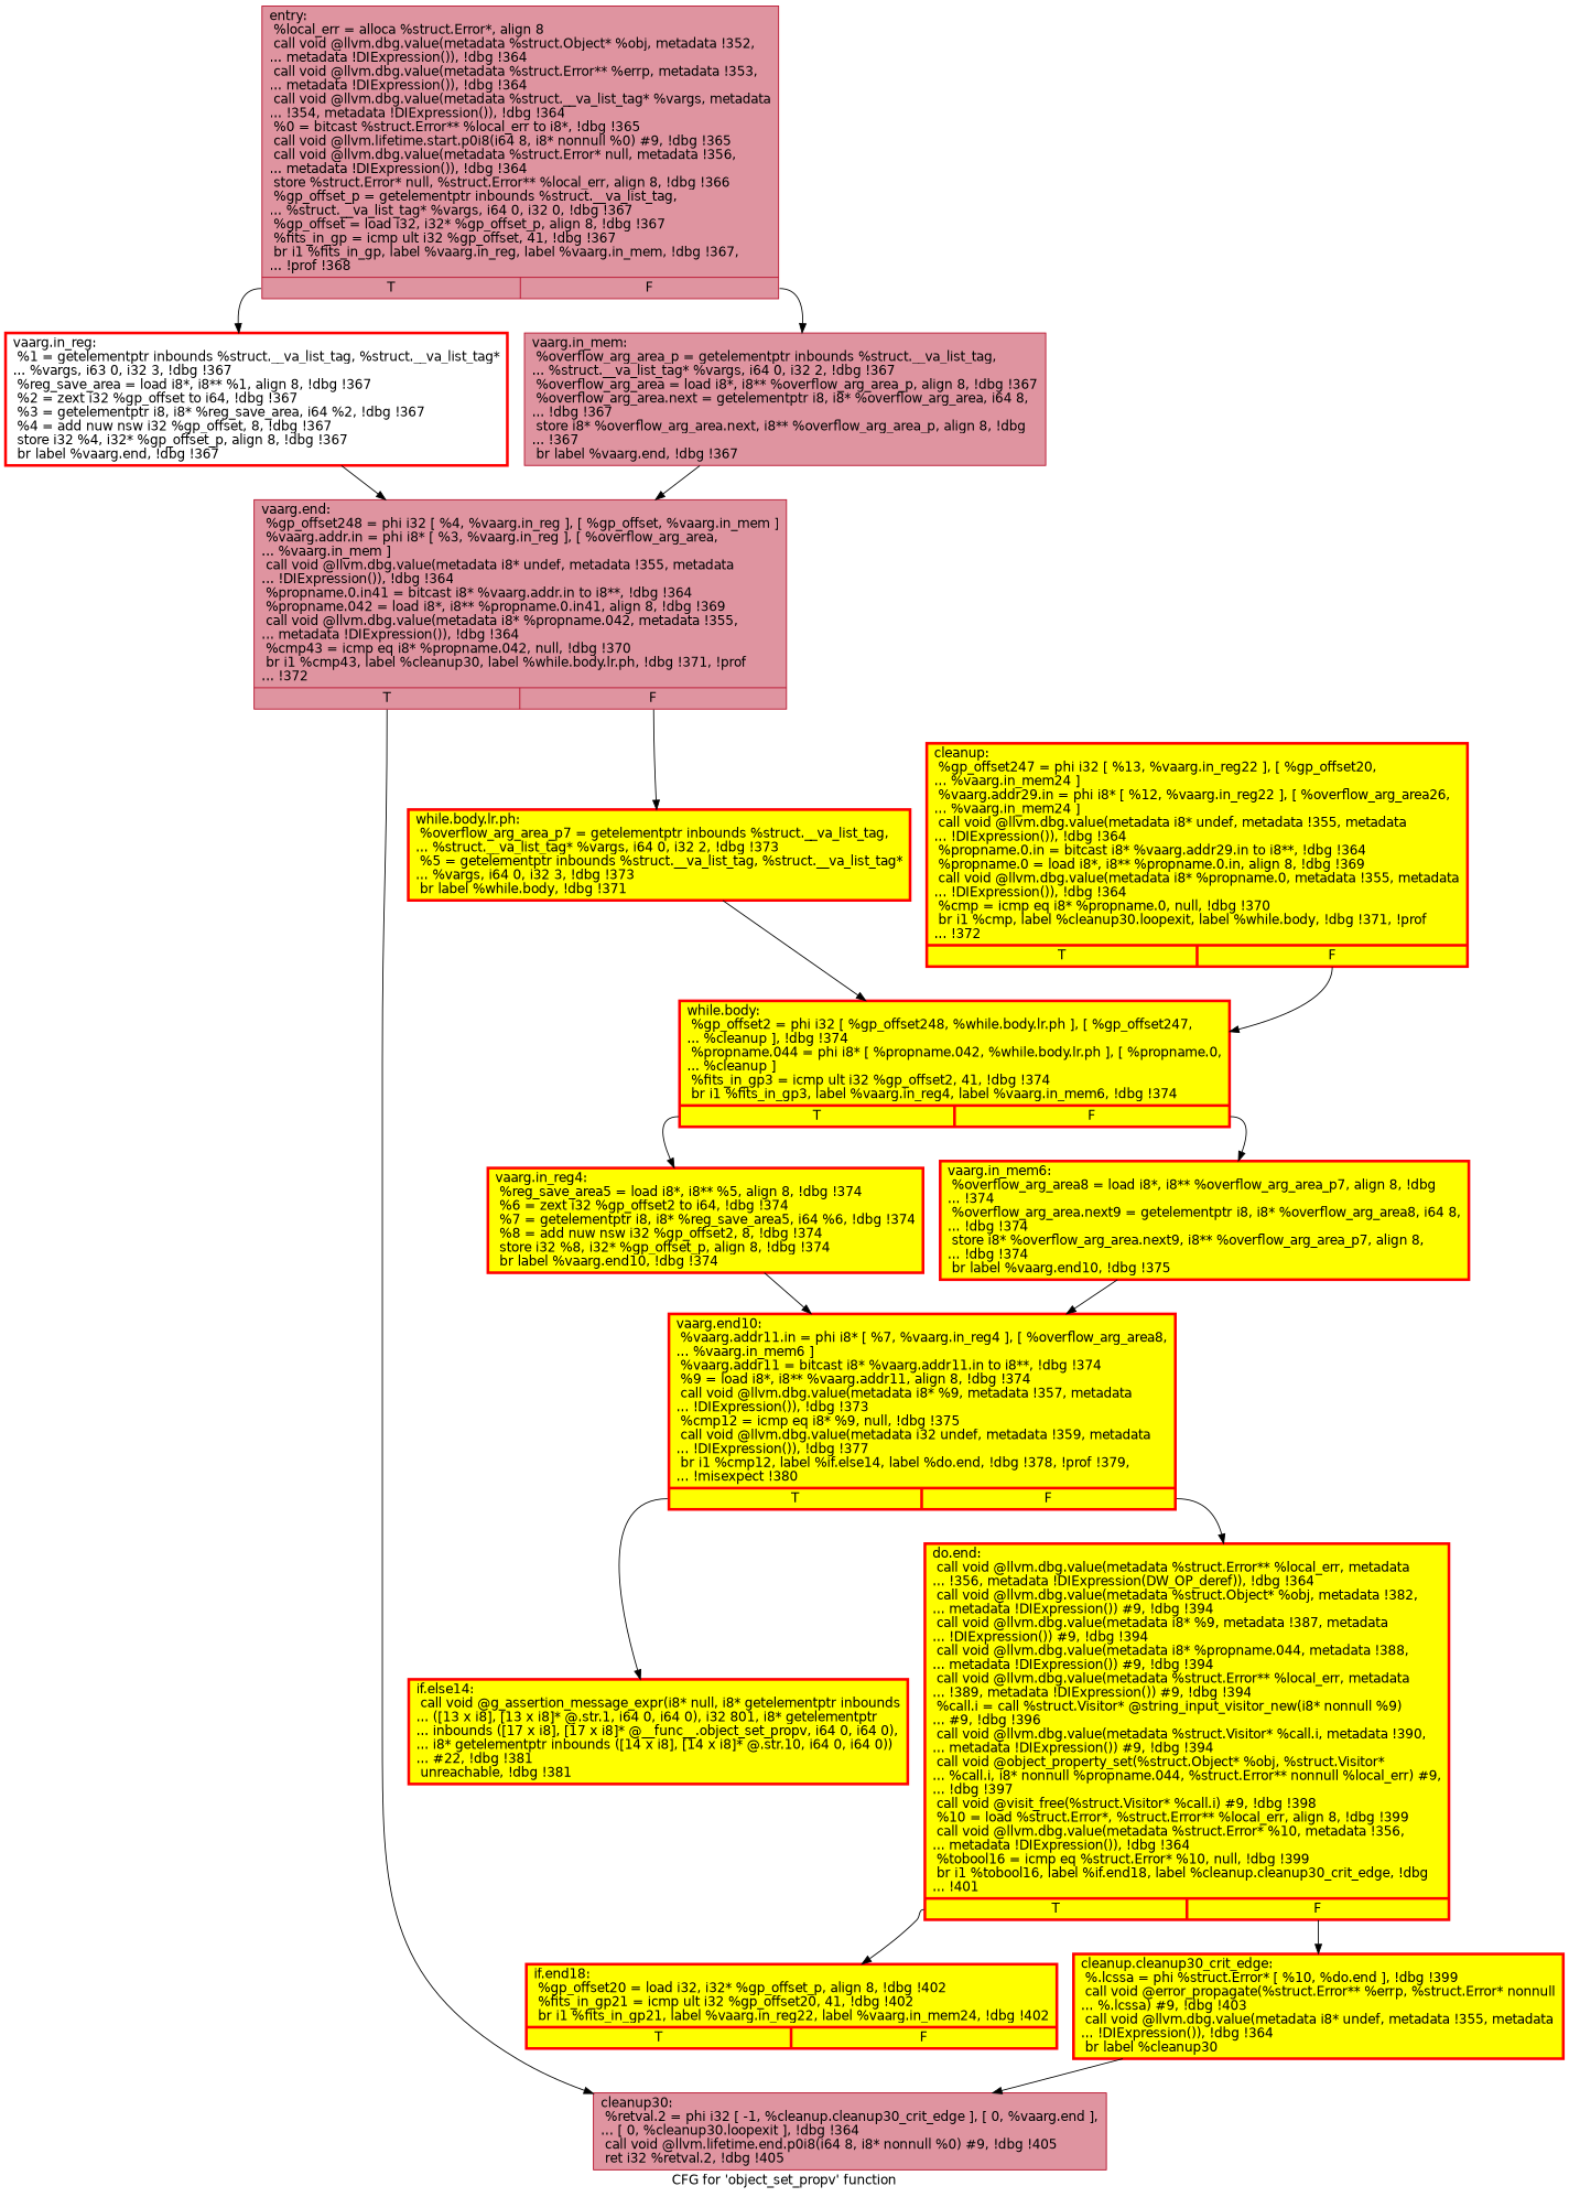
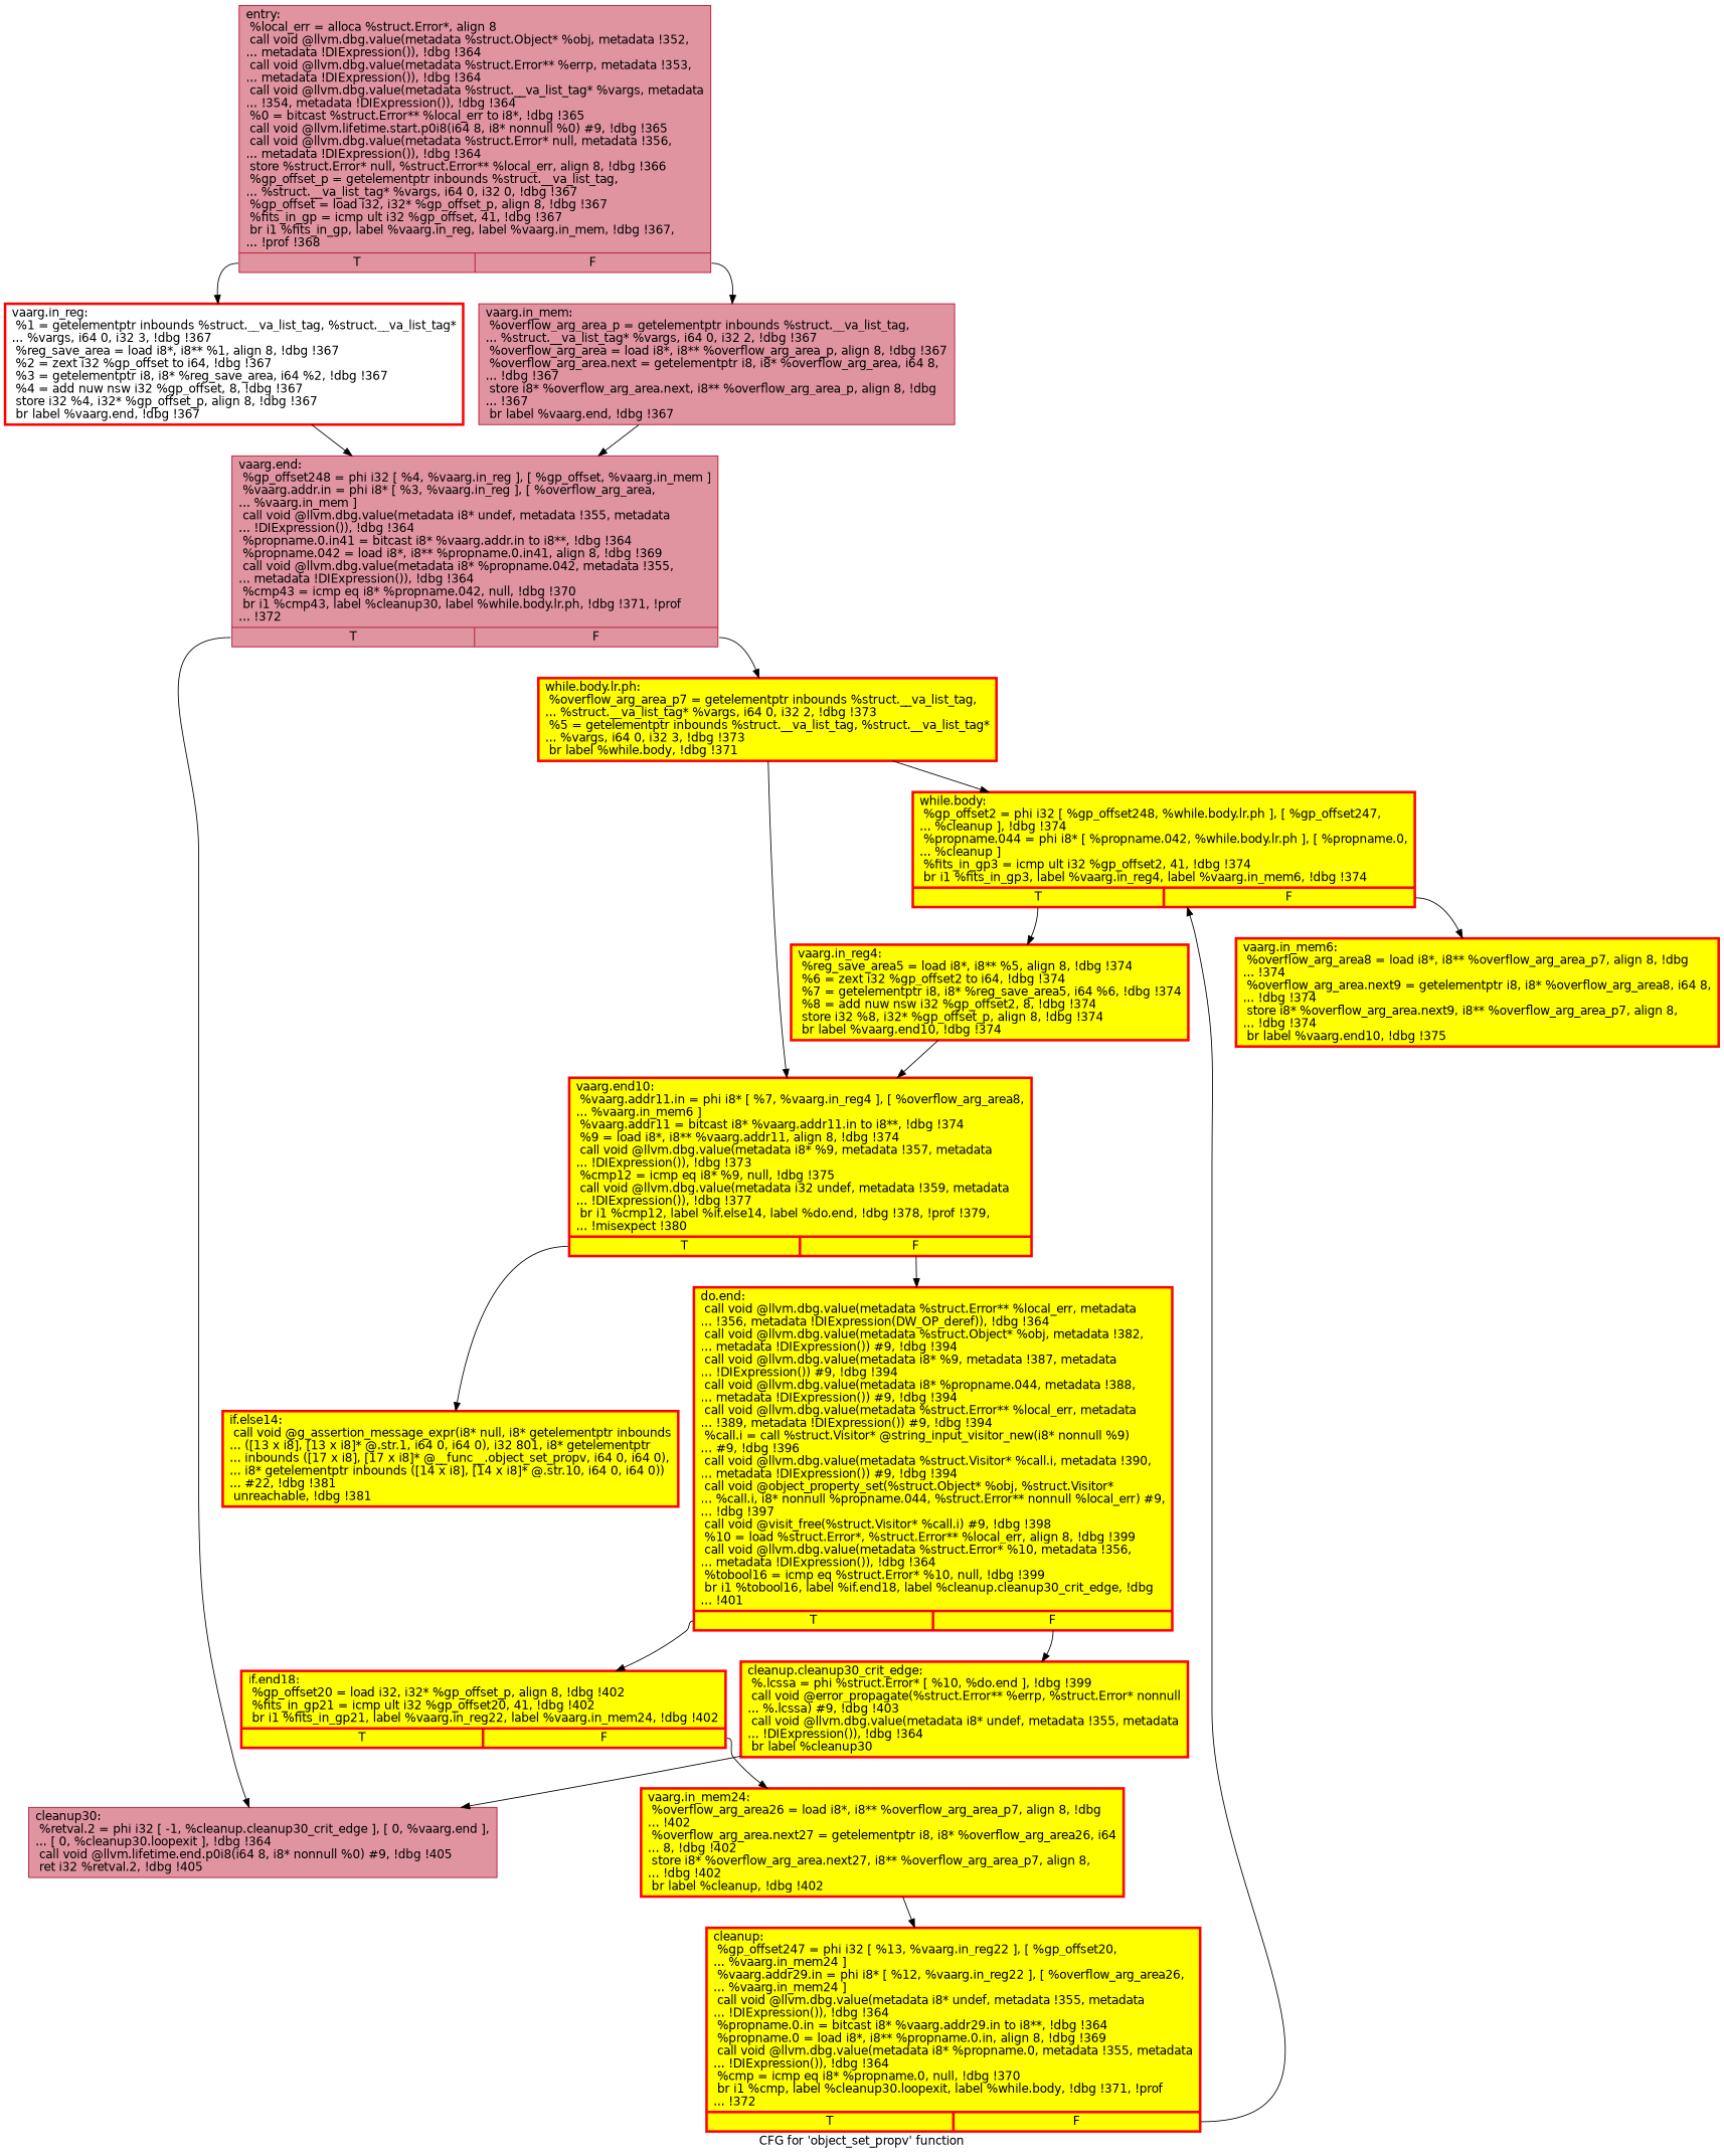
  digraph {
    fontname="DejaVu Sans"
    label="CFG for 'object_set_propv' function"
    node [color=red fillcolor=yellow fontname="DejaVu Sans" shape=record style=filled penwidth=3.0]
    edge [fontname="DejaVu Sans"]
    n1 [color="#b70d28ff" fillcolor="#b70d2870" label="{entry:\l  %local_err = alloca %struct.Error*, align 8\l  call void @llvm.dbg.value(metadata %struct.Object* %obj, metadata !352,\l... metadata !DIExpression()), !dbg !364\l  call void @llvm.dbg.value(metadata %struct.Error** %errp, metadata !353,\l... metadata !DIExpression()), !dbg !364\l  call void @llvm.dbg.value(metadata %struct.__va_list_tag* %vargs, metadata\l... !354, metadata !DIExpression()), !dbg !364\l  %0 = bitcast %struct.Error** %local_err to i8*, !dbg !365\l  call void @llvm.lifetime.start.p0i8(i64 8, i8* nonnull %0) #9, !dbg !365\l  call void @llvm.dbg.value(metadata %struct.Error* null, metadata !356,\l... metadata !DIExpression()), !dbg !364\l  store %struct.Error* null, %struct.Error** %local_err, align 8, !dbg !366\l  %gp_offset_p = getelementptr inbounds %struct.__va_list_tag,\l... %struct.__va_list_tag* %vargs, i64 0, i32 0, !dbg !367\l  %gp_offset = load i32, i32* %gp_offset_p, align 8, !dbg !367\l  %fits_in_gp = icmp ult i32 %gp_offset, 41, !dbg !367\l  br i1 %fits_in_gp, label %vaarg.in_reg, label %vaarg.in_mem, !dbg !367,\l... !prof !368\l|{<s0>T|<s1>F}}" penwidth=""]
-   n2 [label="{vaarg.in_reg:                                     \l  %1 = getelementptr inbounds %struct.__va_list_tag, %struct.__va_list_tag*\l... %vargs, i63 0, i32 3, !dbg !367\l  %reg_save_area = load i8*, i8** %1, align 8, !dbg !367\l  %2 = zext i32 %gp_offset to i64, !dbg !367\l  %3 = getelementptr i8, i8* %reg_save_area, i64 %2, !dbg !367\l  %4 = add nuw nsw i32 %gp_offset, 8, !dbg !367\l  store i32 %4, i32* %gp_offset_p, align 8, !dbg !367\l  br label %vaarg.end, !dbg !367\l}" fillcolor="" style=""]
+   n2 [label="{vaarg.in_reg:                                     \l  %1 = getelementptr inbounds %struct.__va_list_tag, %struct.__va_list_tag*\l... %vargs, i64 0, i32 3, !dbg !367\l  %reg_save_area = load i8*, i8** %1, align 8, !dbg !367\l  %2 = zext i32 %gp_offset to i64, !dbg !367\l  %3 = getelementptr i8, i8* %reg_save_area, i64 %2, !dbg !367\l  %4 = add nuw nsw i32 %gp_offset, 8, !dbg !367\l  store i32 %4, i32* %gp_offset_p, align 8, !dbg !367\l  br label %vaarg.end, !dbg !367\l}" fillcolor="" style=""]
    n3 [color="#b70d28ff" fillcolor="#b70d2870" label="{vaarg.in_mem:                                     \l  %overflow_arg_area_p = getelementptr inbounds %struct.__va_list_tag,\l... %struct.__va_list_tag* %vargs, i64 0, i32 2, !dbg !367\l  %overflow_arg_area = load i8*, i8** %overflow_arg_area_p, align 8, !dbg !367\l  %overflow_arg_area.next = getelementptr i8, i8* %overflow_arg_area, i64 8,\l... !dbg !367\l  store i8* %overflow_arg_area.next, i8** %overflow_arg_area_p, align 8, !dbg\l... !367\l  br label %vaarg.end, !dbg !367\l}" penwidth=""]
    n4 [color="#b70d28ff" fillcolor="#b70d2870" label="{vaarg.end:                                        \l  %gp_offset248 = phi i32 [ %4, %vaarg.in_reg ], [ %gp_offset, %vaarg.in_mem ]\l  %vaarg.addr.in = phi i8* [ %3, %vaarg.in_reg ], [ %overflow_arg_area,\l... %vaarg.in_mem ]\l  call void @llvm.dbg.value(metadata i8* undef, metadata !355, metadata\l... !DIExpression()), !dbg !364\l  %propname.0.in41 = bitcast i8* %vaarg.addr.in to i8**, !dbg !364\l  %propname.042 = load i8*, i8** %propname.0.in41, align 8, !dbg !369\l  call void @llvm.dbg.value(metadata i8* %propname.042, metadata !355,\l... metadata !DIExpression()), !dbg !364\l  %cmp43 = icmp eq i8* %propname.042, null, !dbg !370\l  br i1 %cmp43, label %cleanup30, label %while.body.lr.ph, !dbg !371, !prof\l... !372\l|{<s0>T|<s1>F}}" penwidth=""]
    n5 [color="#b70d28ff" fillcolor="#b70d2870" label="{cleanup30:                                        \l  %retval.2 = phi i32 [ -1, %cleanup.cleanup30_crit_edge ], [ 0, %vaarg.end ],\l... [ 0, %cleanup30.loopexit ], !dbg !364\l  call void @llvm.lifetime.end.p0i8(i64 8, i8* nonnull %0) #9, !dbg !405\l  ret i32 %retval.2, !dbg !405\l}" penwidth=""]
    n6 [label="{while.body.lr.ph:                                 \l  %overflow_arg_area_p7 = getelementptr inbounds %struct.__va_list_tag,\l... %struct.__va_list_tag* %vargs, i64 0, i32 2, !dbg !373\l  %5 = getelementptr inbounds %struct.__va_list_tag, %struct.__va_list_tag*\l... %vargs, i64 0, i32 3, !dbg !373\l  br label %while.body, !dbg !371\l}"]
    n7 [label="{while.body:                                       \l  %gp_offset2 = phi i32 [ %gp_offset248, %while.body.lr.ph ], [ %gp_offset247,\l... %cleanup ], !dbg !374\l  %propname.044 = phi i8* [ %propname.042, %while.body.lr.ph ], [ %propname.0,\l... %cleanup ]\l  %fits_in_gp3 = icmp ult i32 %gp_offset2, 41, !dbg !374\l  br i1 %fits_in_gp3, label %vaarg.in_reg4, label %vaarg.in_mem6, !dbg !374\l|{<s0>T|<s1>F}}"]
    n8 [label="{vaarg.in_reg4:                                    \l  %reg_save_area5 = load i8*, i8** %5, align 8, !dbg !374\l  %6 = zext i32 %gp_offset2 to i64, !dbg !374\l  %7 = getelementptr i8, i8* %reg_save_area5, i64 %6, !dbg !374\l  %8 = add nuw nsw i32 %gp_offset2, 8, !dbg !374\l  store i32 %8, i32* %gp_offset_p, align 8, !dbg !374\l  br label %vaarg.end10, !dbg !374\l}"]
    n9 [label="{vaarg.in_mem6:                                    \l  %overflow_arg_area8 = load i8*, i8** %overflow_arg_area_p7, align 8, !dbg\l... !374\l  %overflow_arg_area.next9 = getelementptr i8, i8* %overflow_arg_area8, i64 8,\l... !dbg !374\l  store i8* %overflow_arg_area.next9, i8** %overflow_arg_area_p7, align 8,\l... !dbg !374\l  br label %vaarg.end10, !dbg !375\l}"]
    n10 [label="{vaarg.end10:                                      \l  %vaarg.addr11.in = phi i8* [ %7, %vaarg.in_reg4 ], [ %overflow_arg_area8,\l... %vaarg.in_mem6 ]\l  %vaarg.addr11 = bitcast i8* %vaarg.addr11.in to i8**, !dbg !374\l  %9 = load i8*, i8** %vaarg.addr11, align 8, !dbg !374\l  call void @llvm.dbg.value(metadata i8* %9, metadata !357, metadata\l... !DIExpression()), !dbg !373\l  %cmp12 = icmp eq i8* %9, null, !dbg !375\l  call void @llvm.dbg.value(metadata i32 undef, metadata !359, metadata\l... !DIExpression()), !dbg !377\l  br i1 %cmp12, label %if.else14, label %do.end, !dbg !378, !prof !379,\l... !misexpect !380\l|{<s0>T|<s1>F}}"]
    n11 [label="{if.else14:                                        \l  call void @g_assertion_message_expr(i8* null, i8* getelementptr inbounds\l... ([13 x i8], [13 x i8]* @.str.1, i64 0, i64 0), i32 801, i8* getelementptr\l... inbounds ([17 x i8], [17 x i8]* @__func__.object_set_propv, i64 0, i64 0),\l... i8* getelementptr inbounds ([14 x i8], [14 x i8]* @.str.10, i64 0, i64 0))\l... #22, !dbg !381\l  unreachable, !dbg !381\l}"]
    n12 [label="{do.end:                                           \l  call void @llvm.dbg.value(metadata %struct.Error** %local_err, metadata\l... !356, metadata !DIExpression(DW_OP_deref)), !dbg !364\l  call void @llvm.dbg.value(metadata %struct.Object* %obj, metadata !382,\l... metadata !DIExpression()) #9, !dbg !394\l  call void @llvm.dbg.value(metadata i8* %9, metadata !387, metadata\l... !DIExpression()) #9, !dbg !394\l  call void @llvm.dbg.value(metadata i8* %propname.044, metadata !388,\l... metadata !DIExpression()) #9, !dbg !394\l  call void @llvm.dbg.value(metadata %struct.Error** %local_err, metadata\l... !389, metadata !DIExpression()) #9, !dbg !394\l  %call.i = call %struct.Visitor* @string_input_visitor_new(i8* nonnull %9)\l... #9, !dbg !396\l  call void @llvm.dbg.value(metadata %struct.Visitor* %call.i, metadata !390,\l... metadata !DIExpression()) #9, !dbg !394\l  call void @object_property_set(%struct.Object* %obj, %struct.Visitor*\l... %call.i, i8* nonnull %propname.044, %struct.Error** nonnull %local_err) #9,\l... !dbg !397\l  call void @visit_free(%struct.Visitor* %call.i) #9, !dbg !398\l  %10 = load %struct.Error*, %struct.Error** %local_err, align 8, !dbg !399\l  call void @llvm.dbg.value(metadata %struct.Error* %10, metadata !356,\l... metadata !DIExpression()), !dbg !364\l  %tobool16 = icmp eq %struct.Error* %10, null, !dbg !399\l  br i1 %tobool16, label %if.end18, label %cleanup.cleanup30_crit_edge, !dbg\l... !401\l|{<s0>T|<s1>F}}"]
    n13 [label="{if.end18:                                         \l  %gp_offset20 = load i32, i32* %gp_offset_p, align 8, !dbg !402\l  %fits_in_gp21 = icmp ult i32 %gp_offset20, 41, !dbg !402\l  br i1 %fits_in_gp21, label %vaarg.in_reg22, label %vaarg.in_mem24, !dbg !402\l|{<s0>T|<s1>F}}"]
    n14 [label="{cleanup.cleanup30_crit_edge:                      \l  %.lcssa = phi %struct.Error* [ %10, %do.end ], !dbg !399\l  call void @error_propagate(%struct.Error** %errp, %struct.Error* nonnull\l... %.lcssa) #9, !dbg !403\l  call void @llvm.dbg.value(metadata i8* undef, metadata !355, metadata\l... !DIExpression()), !dbg !364\l  br label %cleanup30\l}"]
+   n15 [label="{vaarg.in_mem24:                                   \l  %overflow_arg_area26 = load i8*, i8** %overflow_arg_area_p7, align 8, !dbg\l... !402\l  %overflow_arg_area.next27 = getelementptr i8, i8* %overflow_arg_area26, i64\l... 8, !dbg !402\l  store i8* %overflow_arg_area.next27, i8** %overflow_arg_area_p7, align 8,\l... !dbg !402\l  br label %cleanup, !dbg !402\l}"]
    n16 [label="{cleanup:                                          \l  %gp_offset247 = phi i32 [ %13, %vaarg.in_reg22 ], [ %gp_offset20,\l... %vaarg.in_mem24 ]\l  %vaarg.addr29.in = phi i8* [ %12, %vaarg.in_reg22 ], [ %overflow_arg_area26,\l... %vaarg.in_mem24 ]\l  call void @llvm.dbg.value(metadata i8* undef, metadata !355, metadata\l... !DIExpression()), !dbg !364\l  %propname.0.in = bitcast i8* %vaarg.addr29.in to i8**, !dbg !364\l  %propname.0 = load i8*, i8** %propname.0.in, align 8, !dbg !369\l  call void @llvm.dbg.value(metadata i8* %propname.0, metadata !355, metadata\l... !DIExpression()), !dbg !364\l  %cmp = icmp eq i8* %propname.0, null, !dbg !370\l  br i1 %cmp, label %cleanup30.loopexit, label %while.body, !dbg !371, !prof\l... !372\l|{<s0>T|<s1>F}}"]
    n1 -> n2 [tailport=s0]
    n1 -> n3 [tailport=s1]
    n2 -> n4
    n3 -> n4
    n4 -> n5 [tailport=s0]
    n4 -> n6 [tailport=s1]
    n6 -> n7
    n7 -> n8 [tailport=s0]
    n7 -> n9 [tailport=s1]
    n8 -> n10
-   n9 -> n10
+   n6 -> n10
    n10 -> n11 [tailport=s0]
    n10 -> n12 [tailport=s1]
    n12 -> n13 [tailport=s0]
    n12 -> n14 [tailport=s1]
+   n13 -> n15 [tailport=s1]
    n14 -> n5
+   n15 -> n16
    n16 -> n7 [tailport=s1]
  }
